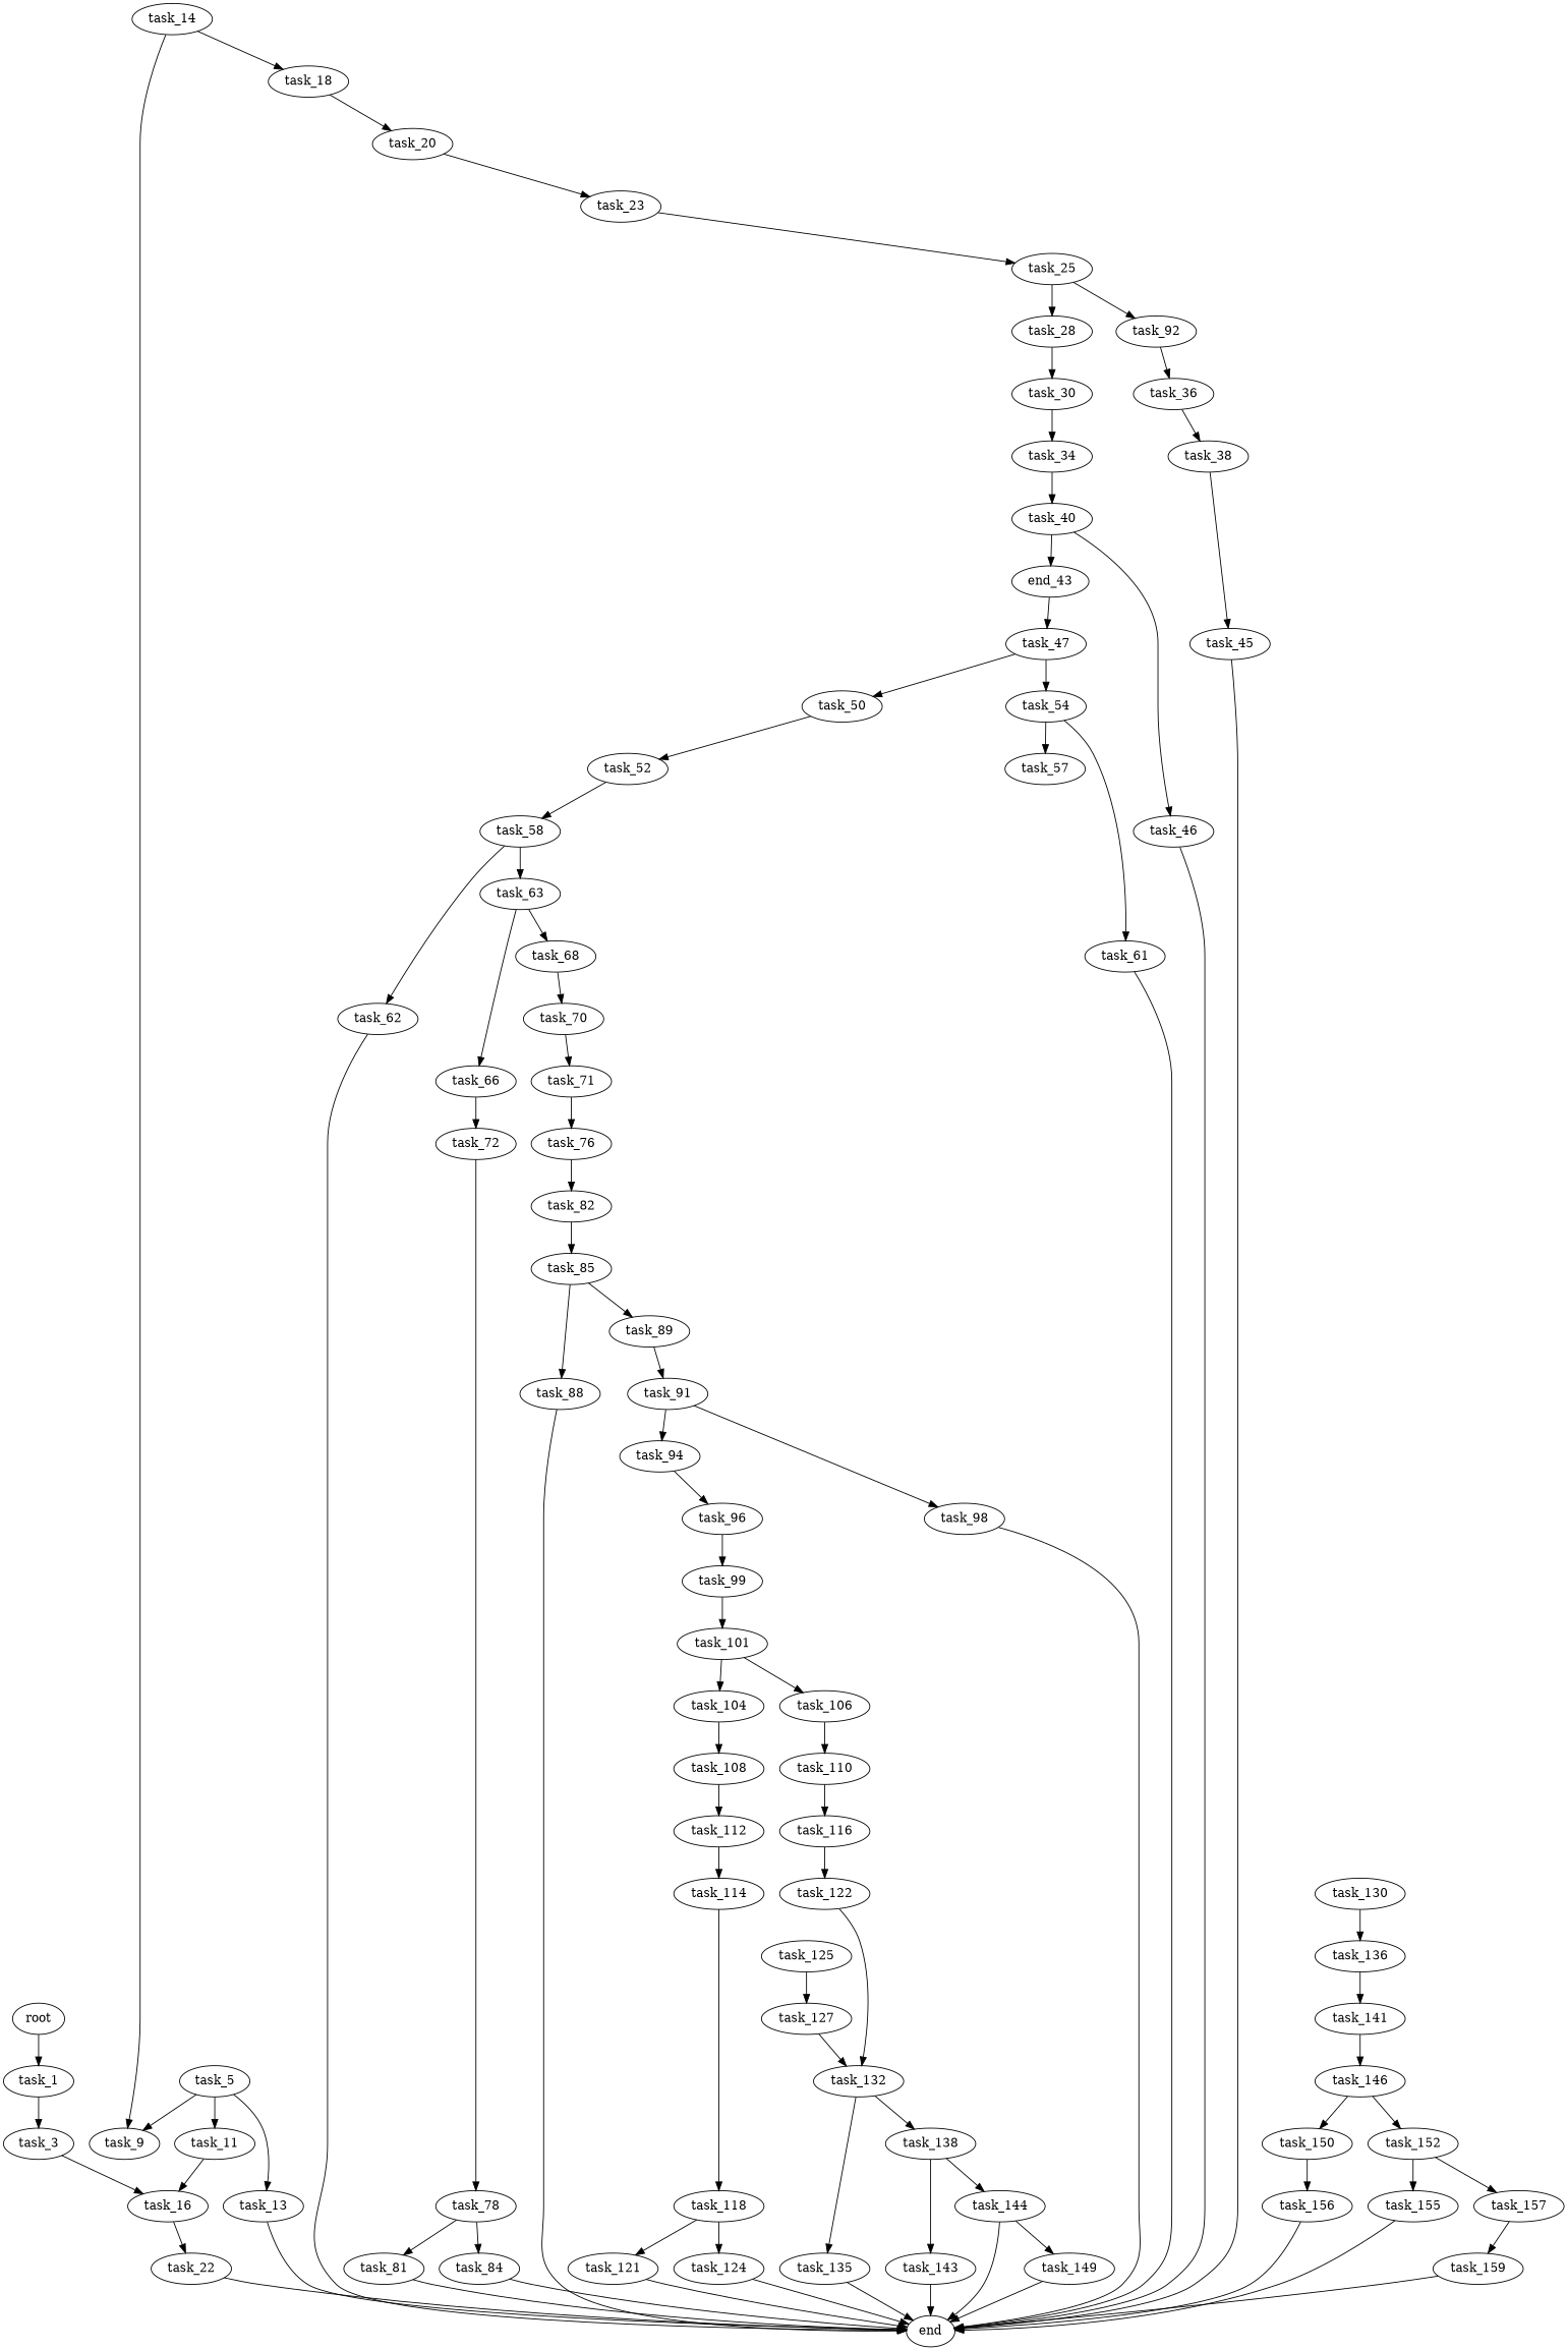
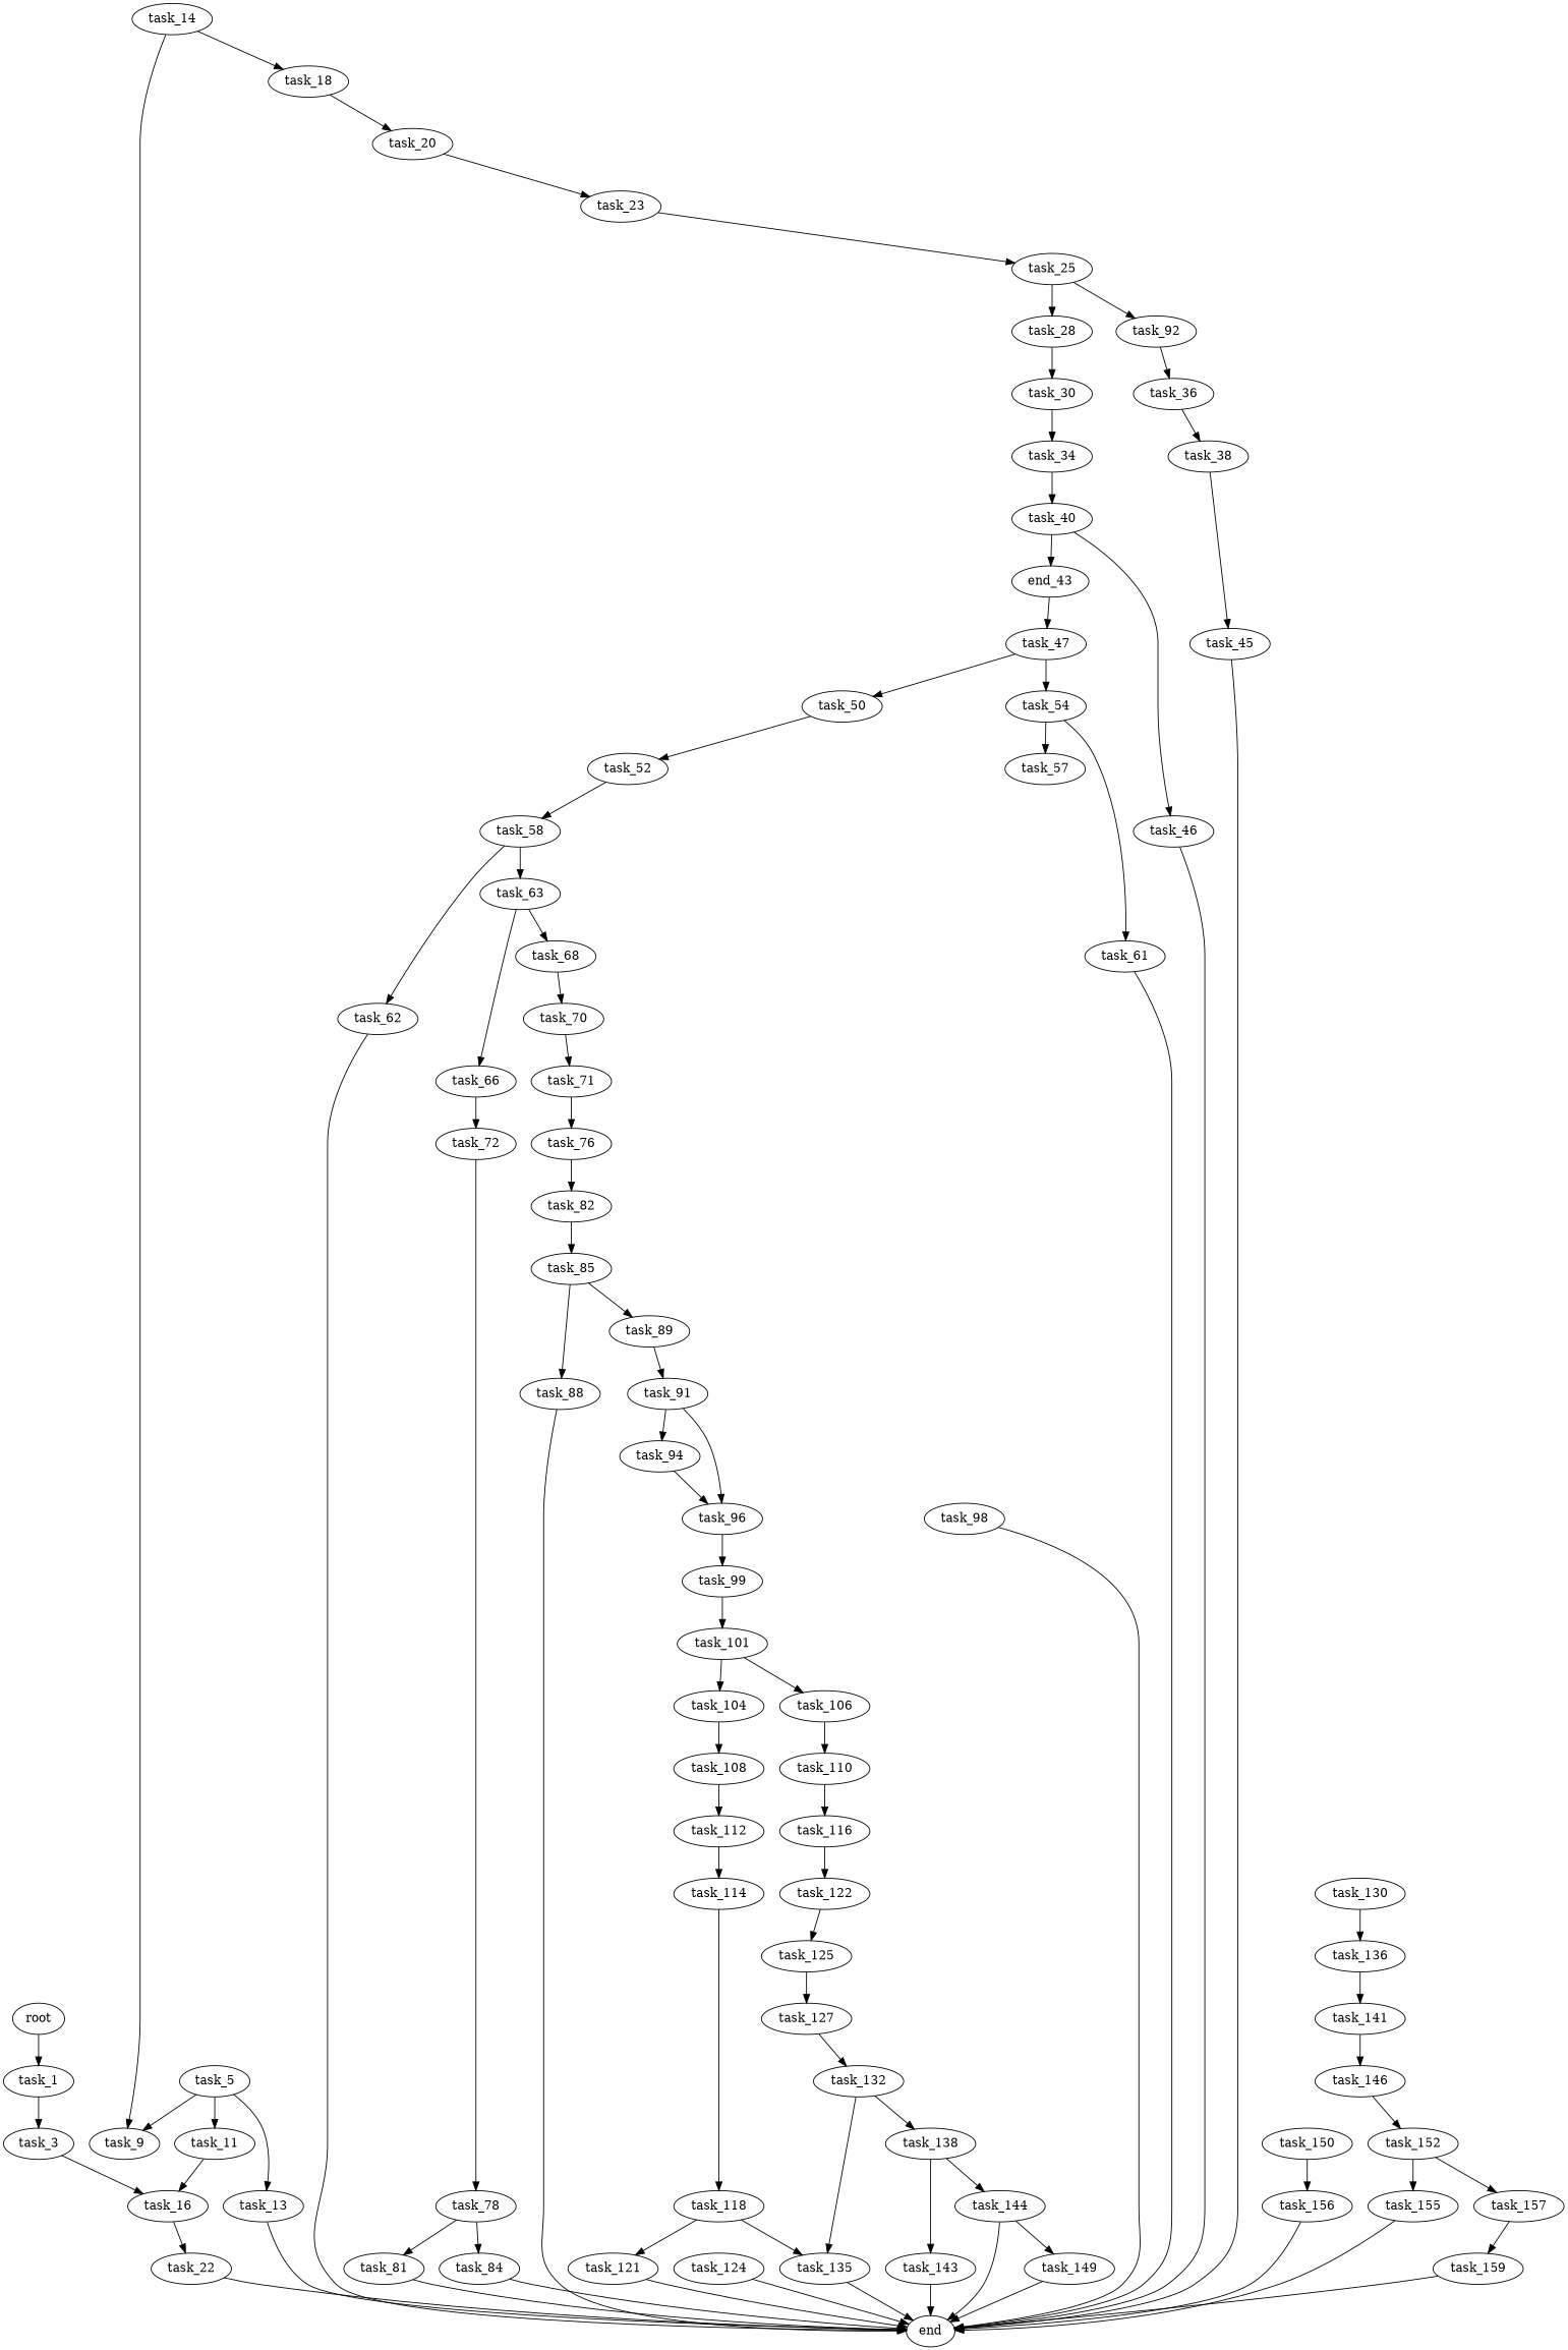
  digraph {
    root
    task_1
    task_3
    task_16
    task_5
    task_9
    task_11
    task_13
    end
    task_14
    task_18
    task_22
    task_20
    task_23
    task_25
    task_28
    n17 [label=task_92]
    task_30
    task_36
    task_34
    task_38
    task_40
    n23 [label=end_43]
    task_46
    task_45
    task_47
    task_50
    task_54
    task_52
    task_57
    task_61
    task_58
    task_62
    task_63
    task_66
    task_68
    task_72
    task_70
    task_78
    n40 [label=task_71]
    task_81
    task_84
    task_76
    task_82
    task_85
    task_88
    task_89
    task_91
    task_94
    task_98
    task_96
    task_99
    task_101
    task_104
    task_106
    task_108
    task_110
    task_112
    task_116
    task_114
    task_122
    task_118
    task_125
    task_121
    task_124
    task_127
    task_132
    task_130
    task_136
    task_135
    task_138
    task_141
    task_143
    task_144
    task_146
    task_149
    task_150
    task_152
    task_156
    task_155
    task_157
    task_159
    root -> task_1
    task_1 -> task_3
    task_3 -> task_16
    task_16 -> task_22
    task_5 -> task_9
    task_5 -> task_11
    task_5 -> task_13
    task_11 -> task_16
    task_13 -> end
    task_14 -> task_9
    task_14 -> task_18
    task_18 -> task_20
    task_22 -> end
    task_20 -> task_23
    task_23 -> task_25
    task_25 -> task_28
    task_25 -> n17
    task_28 -> task_30
    n17 -> task_36
    task_30 -> task_34
    task_36 -> task_38
    task_34 -> task_40
    task_38 -> task_45
    task_40 -> n23
    task_40 -> task_46
    n23 -> task_47
    task_46 -> end
    task_45 -> end
    task_47 -> task_50
    task_47 -> task_54
    task_50 -> task_52
    task_54 -> task_57
    task_54 -> task_61
    task_52 -> task_58
    task_61 -> end
    task_58 -> task_62
    task_58 -> task_63
    task_62 -> end
    task_63 -> task_66
    task_63 -> task_68
    task_66 -> task_72
    task_68 -> task_70
    task_72 -> task_78
    task_70 -> n40
    task_78 -> task_81
    task_78 -> task_84
    n40 -> task_76
    task_81 -> end
    task_84 -> end
    task_76 -> task_82
    task_82 -> task_85
    task_85 -> task_88
    task_85 -> task_89
    task_88 -> end
    task_89 -> task_91
    task_91 -> task_94
-   task_91 -> task_98
+   task_91 -> task_96
    task_94 -> task_96
    task_98 -> end
    task_96 -> task_99
    task_99 -> task_101
    task_101 -> task_104
    task_101 -> task_106
    task_104 -> task_108
    task_106 -> task_110
    task_108 -> task_112
    task_110 -> task_116
    task_112 -> task_114
    task_116 -> task_122
    task_114 -> task_118
-   task_122 -> task_132
+   task_122 -> task_125
    task_118 -> task_121
-   task_118 -> task_124
+   task_118 -> task_135
    task_125 -> task_127
    task_121 -> end
    task_124 -> end
    task_127 -> task_132
    task_132 -> task_135
    task_132 -> task_138
    task_130 -> task_136
    task_136 -> task_141
    task_135 -> end
    task_138 -> task_143
    task_138 -> task_144
    task_141 -> task_146
    task_143 -> end
    task_144 -> end
    task_144 -> task_149
-   task_146 -> task_150
    task_146 -> task_152
    task_149 -> end
    task_150 -> task_156
    task_152 -> task_155
    task_152 -> task_157
    task_156 -> end
    task_155 -> end
    task_157 -> task_159
    task_159 -> end
  }
